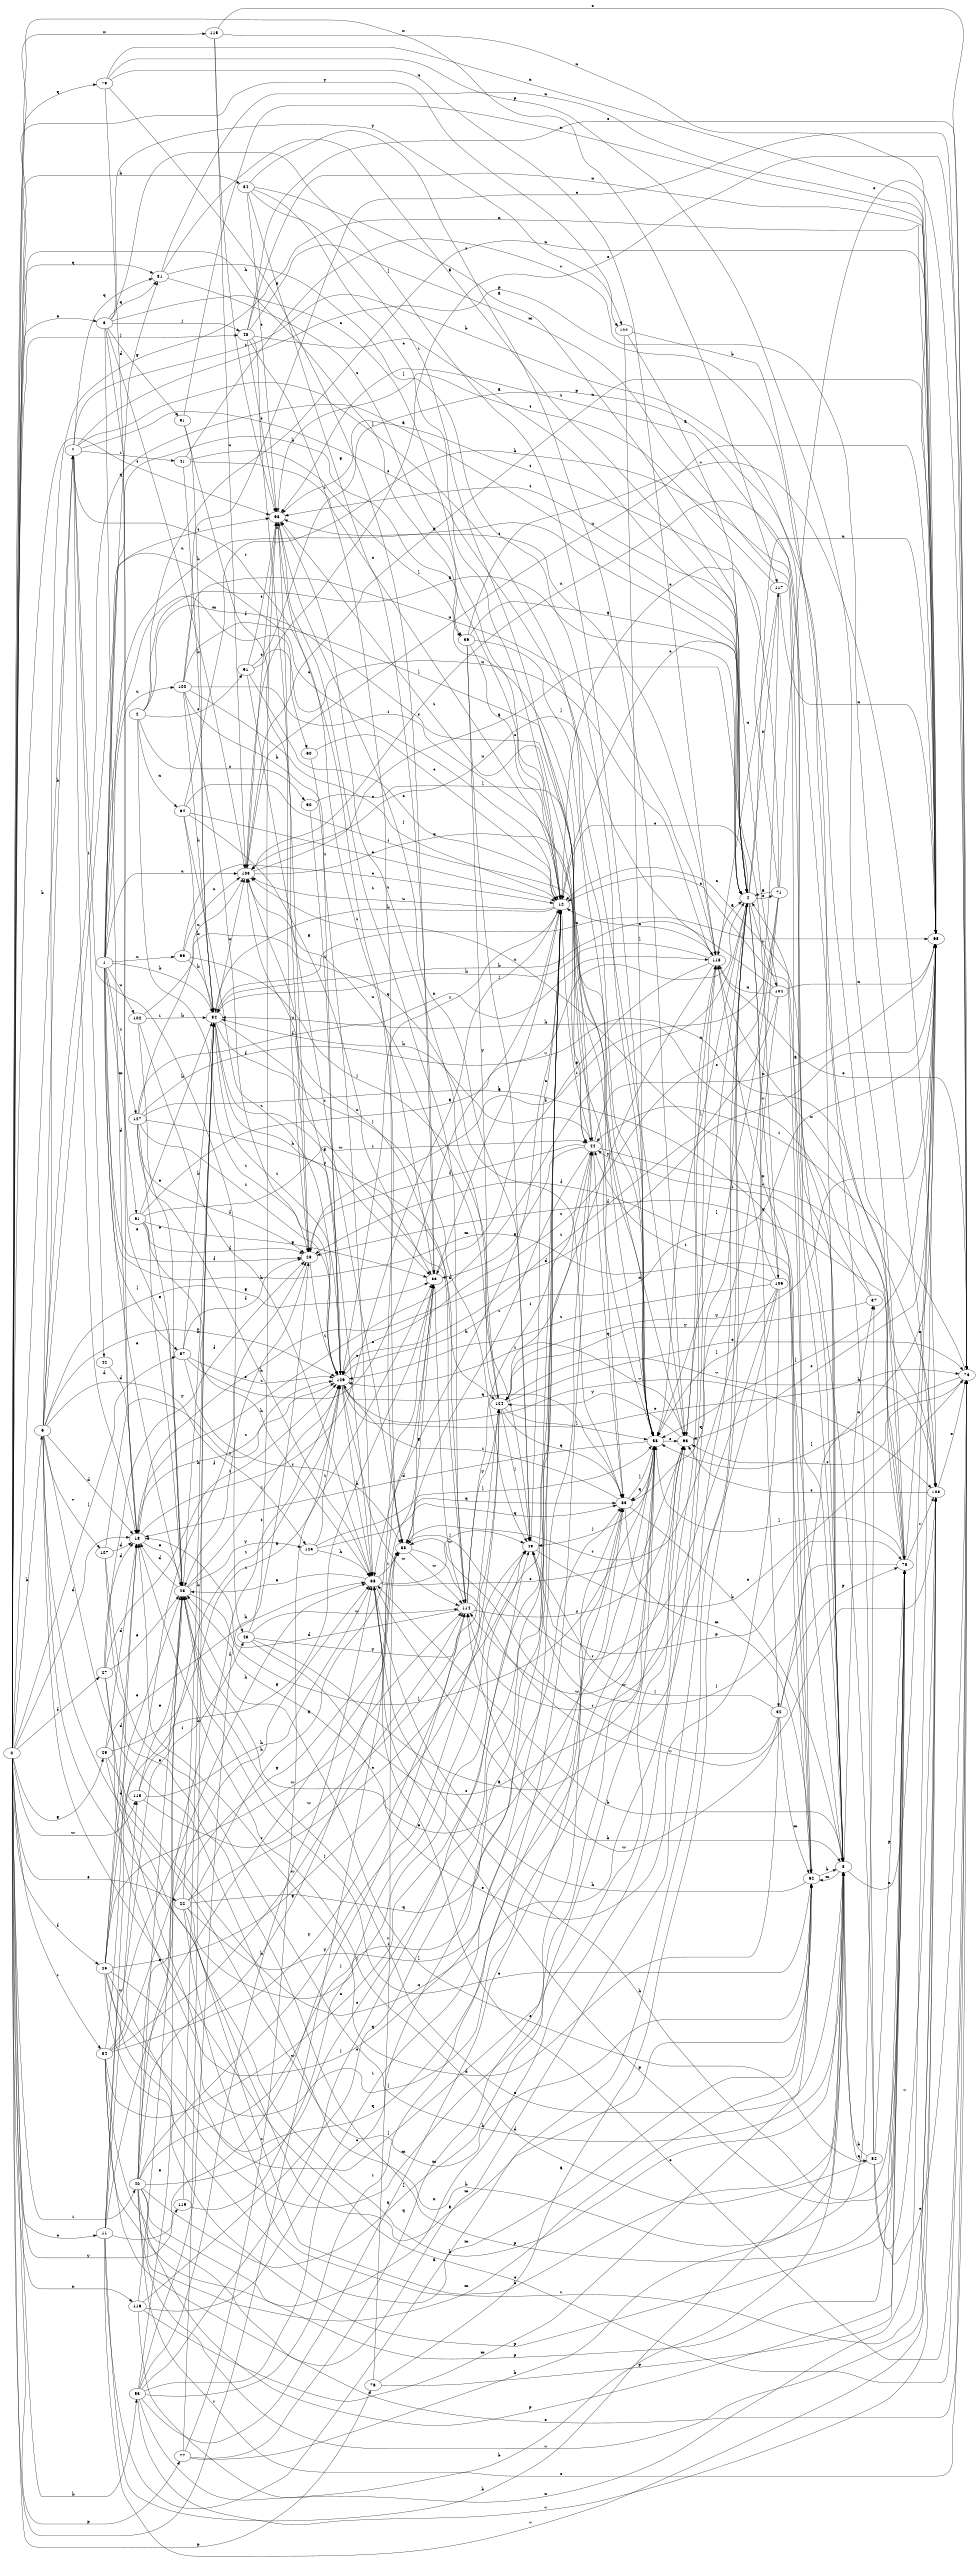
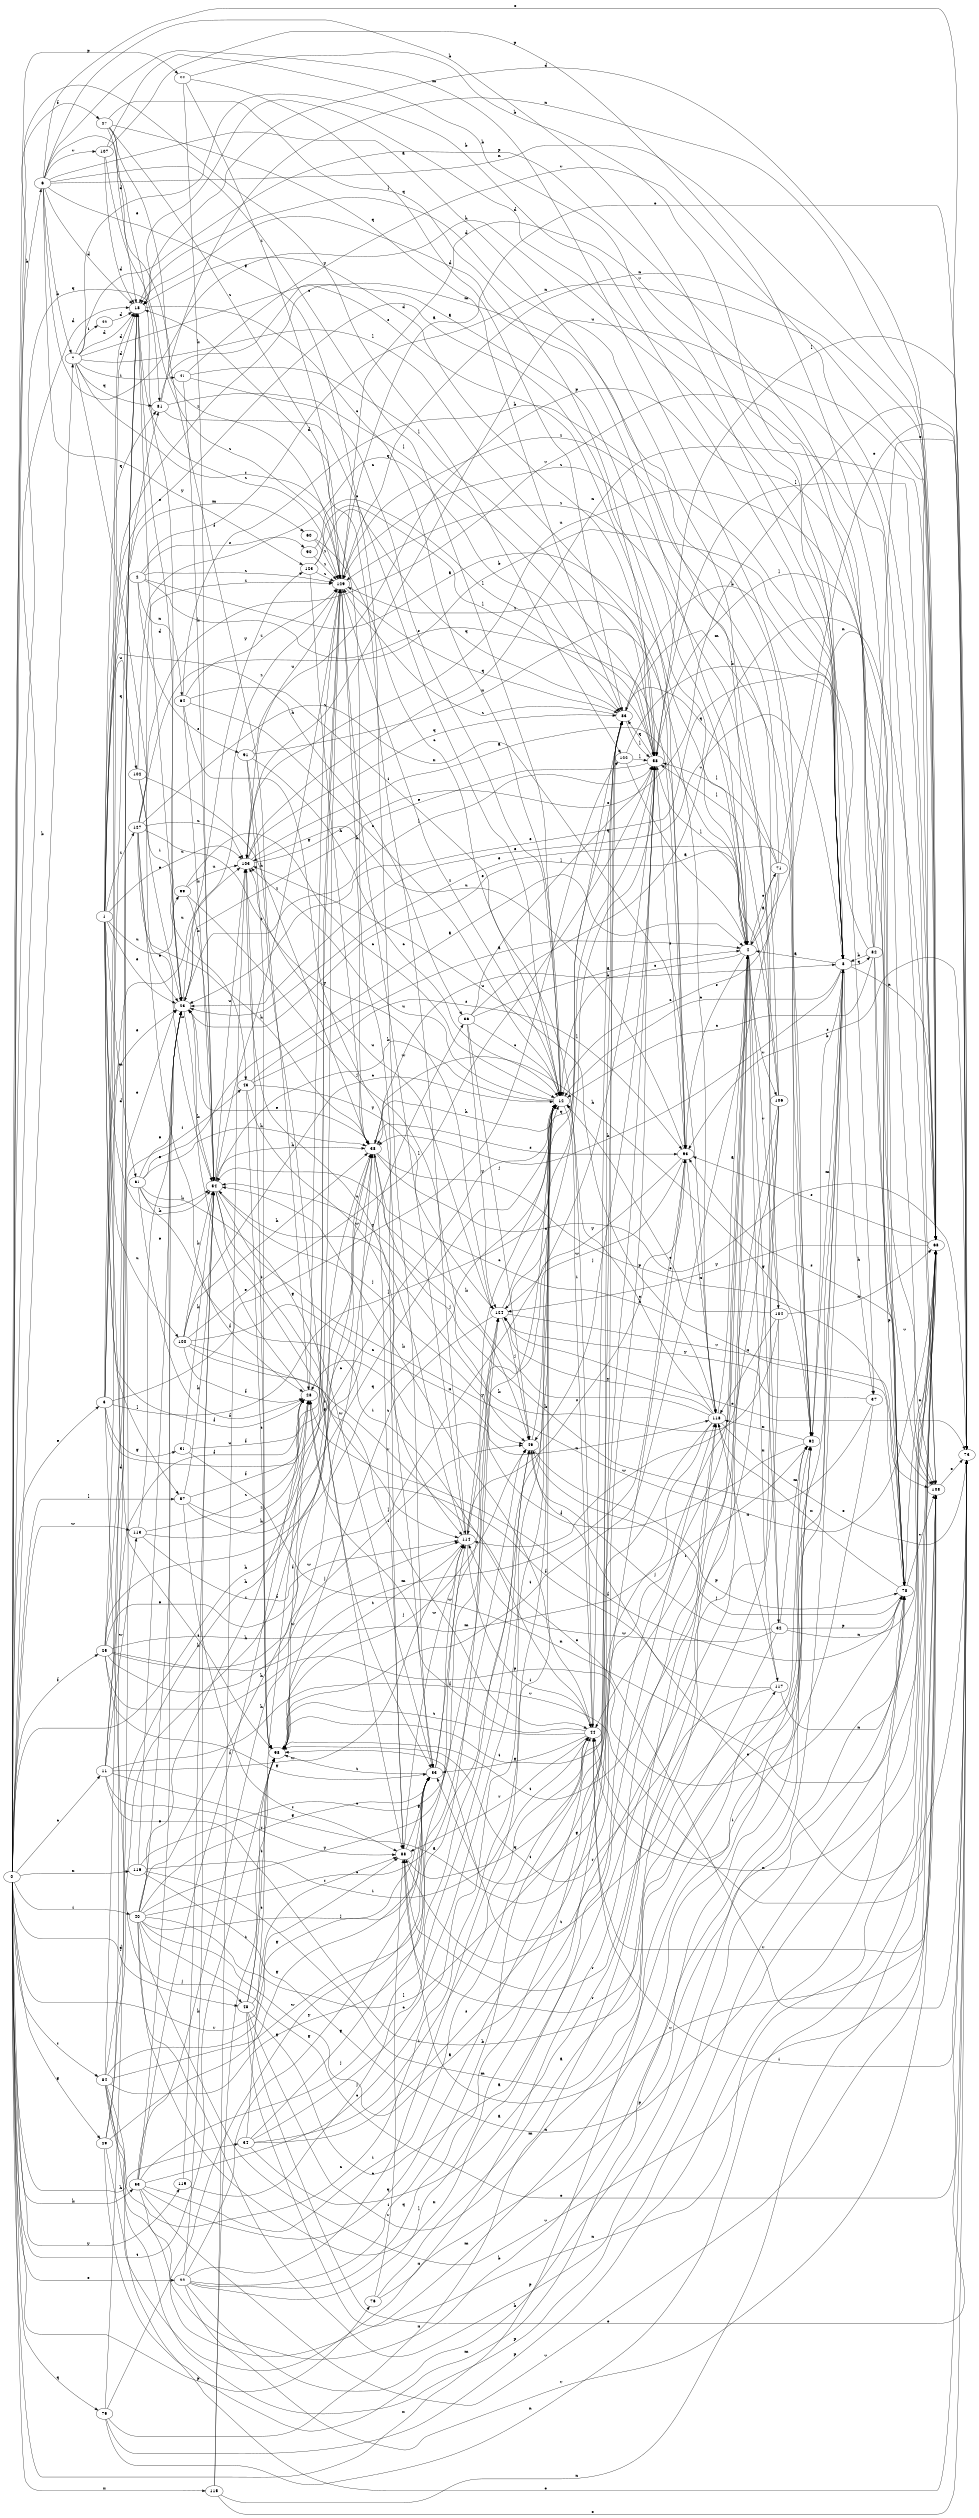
  strict digraph {
    rankdir=LR
    0
    3
    6
    7
    11
    18
    22
    25
    27
    29
    34
    36
    40
    48
    53
    57
    76
    77
    79
    81
    84
    88
    98
    113
    115
    116
    117
    119
    122
    23
    103
    12
    31
    58
    4
    62
    68
    129
    8
    33
    37
    73
    107
    123
    93
    41
    42
    43
    78
    28
    108
    114
    54
    44
    83
    49
    38
    118
    124
    1
    60
    61
    99
    100
    102
    127
    32
    71
    104
    106
    2
    64
    90
    91
    82
    0 -> 3 [label=e]
    0 -> 6 [label=b]
    0 -> 7 [label=b]
    0 -> 11 [label=c]
    0 -> 18 [label=d]
    0 -> 22 [label=e]
    0 -> 25 [label=f]
    0 -> 27 [label=f]
    0 -> 29 [label=g]
    0 -> 34 [label=h]
    0 -> 36 [label=h]
    0 -> 40 [label=i]
    0 -> 48 [label=j]
    0 -> 53 [label=k]
    0 -> 57 [label=l]
    0 -> 76 [label=p]
    0 -> 77 [label=p]
    0 -> 79 [label=q]
    0 -> 81 [label=q]
    0 -> 84 [label=r]
    0 -> 88 [label=r]
    0 -> 98 [label=t]
    0 -> 113 [label=w]
    0 -> 115 [label=x]
    0 -> 116 [label=x]
    0 -> 117 [label=x]
    0 -> 119 [label=y]
    0 -> 122 [label=y]
    3 -> 18 [label=d]
    3 -> 48 [label=j]
    3 -> 81 [label=q]
    3 -> 122 [label=y]
    3 -> 23 [label=e]
    3 -> 103 [label=u]
    3 -> 12 [label=c]
    3 -> 31 [label=g]
    3 -> 58 [label=l]
    6 -> 7 [label=b]
    6 -> 18 [label=d]
    6 -> 12 [label=c]
    6 -> 4 [label=a]
    6 -> 62 [label=m]
    6 -> 68 [label=n]
    6 -> 129 [label=z]
    6 -> 8 [label=b]
    6 -> 33 [label=g]
    6 -> 37 [label=h]
    6 -> 73 [label=o]
    6 -> 107 [label=v]
    6 -> 123 [label=y]
    7 -> 18 [label=d]
    7 -> 81 [label=q]
    7 -> 88 [label=r]
    7 -> 58 [label=l]
    7 -> 8 [label=b]
    7 -> 93 [label=s]
    7 -> 41 [label=i]
    7 -> 42 [label=i]
    7 -> 43 [label=i]
    7 -> 78 [label=p]
    11 -> 88 [label=r]
    11 -> 113 [label=w]
    11 -> 4 [label=a]
    11 -> 8 [label=b]
    11 -> 43 [label=i]
    11 -> 28 [label=f]
    11 -> 108 [label=v]
    11 -> 114 [label=w]
    18 -> 23 [label=e]
    18 -> 12 [label=c]
    18 -> 129 [label=z]
    22 -> 12 [label=c]
    22 -> 58 [label=l]
    22 -> 8 [label=b]
    22 -> 33 [label=g]
    22 -> 108 [label=v]
    22 -> 54 [label=k]
    22 -> 44 [label=i]
    22 -> 83 [label=q]
    25 -> 18 [label=d]
    25 -> 23 [label=e]
    25 -> 58 [label=l]
    25 -> 62 [label=m]
    25 -> 33 [label=g]
    25 -> 93 [label=m]
    25 -> 78 [label=p]
    25 -> 114 [label=w]
    25 -> 83 [label=q]
    25 -> 49 [label=j]
    27 -> 18 [label=d]
    27 -> 23 [label=e]
    27 -> 58 [label=l]
    27 -> 129 [label=z]
    27 -> 28 [label=f]
    27 -> 83 [label=q]
    29 -> 18 [label=d]
    29 -> 62 [label=m]
    29 -> 33 [label=g]
    29 -> 38 [label=h]
    29 -> 118 [label=x]
    34 -> 98 [label=t]
    34 -> 12 [label=c]
    34 -> 4 [label=a]
    34 -> 33 [label=g]
    34 -> 93 [label=s]
    34 -> 44 [label=i]
    36 -> 12 [label=c]
    36 -> 58 [label=l]
    36 -> 4 [label=a]
    36 -> 108 [label=v]
    36 -> 49 [label=j]
    36 -> 124 [label=y]
    40 -> 23 [label=e]
    40 -> 12 [label=c]
    40 -> 58 [label=l]
    40 -> 4 [label=a]
    40 -> 129 [label=z]
    40 -> 33 [label=g]
    40 -> 73 [label=o]
    40 -> 78 [label=p]
    40 -> 108 [label=v]
    40 -> 49 [label=j]
    40 -> 38 [label=h]
    40 -> 118 [label=x]
    40 -> 124 [label=y]
    48 -> 88 [label=r]
    48 -> 98 [label=t]
    48 -> 4 [label=a]
    48 -> 62 [label=m]
    48 -> 68 [label=n]
    48 -> 73 [label=o]
    48 -> 28 [label=f]
    53 -> 23 [label=e]
    53 -> 12 [label=c]
    53 -> 8 [label=b]
    53 -> 28 [label=f]
    53 -> 108 [label=v]
    53 -> 44 [label=i]
    53 -> 83 [label=q]
    53 -> 49 [label=j]
    53 -> 38 [label=h]
    57 -> 88 [label=r]
    57 -> 12 [label=c]
    57 -> 129 [label=z]
    57 -> 28 [label=f]
    57 -> 54 [label=k]
    76 -> 88 [label=r]
    76 -> 4 [label=a]
    76 -> 78 [label=p]
    77 -> 129 [label=z]
    77 -> 8 [label=b]
    77 -> 54 [label=k]
    77 -> 83 [label=q]
    79 -> 18 [label=d]
    79 -> 68 [label=n]
    79 -> 33 [label=g]
    79 -> 78 [label=p]
    79 -> 118 [label=x]
    81 -> 12 [label=c]
    81 -> 58 [label=l]
    81 -> 4 [label=a]
    81 -> 68 [label=n]
    84 -> 18 [label=d]
    84 -> 12 [label=c]
    84 -> 62 [label=m]
    84 -> 33 [label=g]
    84 -> 73 [label=o]
    84 -> 78 [label=p]
    84 -> 114 [label=w]
    84 -> 38 [label=h]
    84 -> 124 [label=y]
    88 -> 33 [label=g]
    88 -> 108 [label=v]
    88 -> 114 [label=w]
    88 -> 83 [label=q]
    98 -> 28 [label=f]
    98 -> 49 [label=j]
    113 -> 23 [label=e]
    113 -> 129 [label=z]
    113 -> 114 [label=w]
    113 -> 38 [label=h]
    115 -> 98 [label=t]
    115 -> 103 [label=u]
    115 -> 68 [label=n]
    115 -> 73 [label=o]
    116 -> 23 [label=e]
    116 -> 12 [label=c]
    116 -> 62 [label=m]
    116 -> 68 [label=n]
    116 -> 44 [label=i]
    117 -> 98 [label=t]
    117 -> 68 [label=n]
    117 -> 28 [label=f]
    117 -> 118 [label=x]
    119 -> 54 [label=k]
    119 -> 49 [label=j]
    122 -> 58 [label=l]
    122 -> 4 [label=a]
    122 -> 8 [label=b]
    23 -> 18 [label=d]
    23 -> 58 [label=l]
    23 -> 129 [label=z]
    23 -> 123 [label=y]
    23 -> 54 [label=k]
    103 -> 98 [label=t]
    103 -> 4 [label=a]
    103 -> 68 [label=n]
    103 -> 73 [label=o]
    103 -> 83 [label=q]
    12 -> 103 [label=u]
    12 -> 129 [label=z]
    12 -> 54 [label=k]
    12 -> 44 [label=i]
    12 -> 38 [label=h]
    31 -> 68 [label=n]
    31 -> 28 [label=f]
    31 -> 54 [label=k]
    58 -> 18 [label=d]
    58 -> 23 [label=e]
    58 -> 93 [label=s]
    58 -> 83 [label=q]
    58 -> 49 [label=j]
    4 -> 18 [label=d]
    4 -> 117 [label=x]
    4 -> 12 [label=c]
    4 -> 58 [label=l]
    4 -> 68 [label=n]
    4 -> 93 [label=s]
    4 -> 32 [label=g]
    4 -> 71 [label=o]
    4 -> 104 [label=v]
    4 -> 106 [label=v]
    62 -> 23 [label=e]
    62 -> 8 [label=b]
    62 -> 28 [label=f]
    62 -> 38 [label=h]
    62 -> 118 [label=x]
    68 -> 18 [label=d]
    68 -> 103 [label=u]
    68 -> 58 [label=l]
    68 -> 93 [label=s]
    68 -> 124 [label=y]
    129 -> 103 [label=u]
    129 -> 68 [label=n]
    129 -> 73 [label=o]
    129 -> 108 [label=v]
    129 -> 114 [label=w]
    129 -> 83 [label=q]
    129 -> 38 [label=h]
    8 -> 98 [label=t]
    8 -> 23 [label=e]
    8 -> 12 [label=c]
    8 -> 4 [label=a]
    8 -> 62 [label=m]
    8 -> 68 [label=n]
    8 -> 37 [label=h]
    8 -> 38 [label=h]
    8 -> 82 [label=q]
    33 -> 98 [label=t]
    33 -> 12 [label=c]
    33 -> 114 [label=w]
    37 -> 54 [label=k]
    37 -> 44 [label=i]
    37 -> 124 [label=y]
    73 -> 58 [label=l]
    73 -> 93 [label=s]
    73 -> 44 [label=i]
    107 -> 18 [label=d]
    107 -> 129 [label=z]
    107 -> 8 [label=b]
    107 -> 78 [label=p]
    123 -> 58 [label=l]
    123 -> 129 [label=z]
    123 -> 83 [label=q]
    123 -> 38 [label=h]
    93 -> 129 [label=z]
    93 -> 114 [label=w]
    93 -> 118 [label=x]
    93 -> 124 [label=y]
    41 -> 12 [label=c]
    41 -> 58 [label=l]
    41 -> 108 [label=v]
    41 -> 54 [label=k]
    42 -> 18 [label=d]
    43 -> 98 [label=t]
    43 -> 4 [label=a]
    43 -> 93 [label=s]
    43 -> 114 [label=w]
    43 -> 124 [label=y]
    78 -> 58 [label=l]
    78 -> 68 [label=n]
    78 -> 28 [label=f]
    78 -> 108 [label=v]
    78 -> 49 [label=j]
    78 -> 38 [label=h]
    78 -> 118 [label=x]
    28 -> 23 [label=e]
    28 -> 129 [label=z]
    108 -> 73 [label=o]
    108 -> 93 [label=s]
    114 -> 18 [label=d]
    114 -> 98 [label=t]
    114 -> 103 [label=u]
    114 -> 93 [label=s]
    114 -> 44 [label=i]
    114 -> 124 [label=y]
    54 -> 103 [label=u]
    54 -> 68 [label=n]
    54 -> 129 [label=z]
    54 -> 33 [label=g]
    54 -> 114 [label=w]
    54 -> 49 [label=j]
    54 -> 38 [label=h]
    44 -> 88 [label=r]
    44 -> 98 [label=t]
    44 -> 68 [label=n]
    44 -> 33 [label=g]
    44 -> 28 [label=f]
    44 -> 108 [label=v]
    44 -> 54 [label=k]
    44 -> 83 [label=q]
    83 -> 58 [label=l]
    83 -> 62 [label=m]
    83 -> 129 [label=z]
    83 -> 8 [label=b]
    49 -> 12 [label=c]
    49 -> 73 [label=o]
    49 -> 78 [label=p]
    38 -> 88 [label=r]
    38 -> 23 [label=e]
    38 -> 8 [label=b]
    38 -> 73 [label=o]
    38 -> 93 [label=s]
    38 -> 78 [label=p]
    38 -> 49 [label=j]
    118 -> 98 [label=t]
    118 -> 103 [label=u]
    118 -> 12 [label=c]
    118 -> 4 [label=a]
    118 -> 33 [label=g]
    118 -> 73 [label=o]
    118 -> 54 [label=k]
    118 -> 124 [label=y]
    124 -> 98 [label=t]
    124 -> 103 [label=u]
    124 -> 58 [label=l]
    124 -> 73 [label=o]
    124 -> 108 [label=v]
    124 -> 83 [label=q]
    124 -> 49 [label=j]
    1 -> 36 [label=h]
    1 -> 57 [label=l]
    1 -> 81 [label=q]
    1 -> 98 [label=t]
    1 -> 23 [label=e]
    1 -> 103 [label=u]
    1 -> 4 [label=a]
    1 -> 62 [label=m]
    1 -> 28 [label=f]
    1 -> 54 [label=k]
    1 -> 60 [label=m]
    1 -> 61 [label=m]
    1 -> 99 [label=u]
    1 -> 100 [label=u]
    1 -> 102 [label=u]
    1 -> 127 [label=z]
    60 -> 12 [label=c]
    60 -> 129 [label=z]
    61 -> 23 [label=e]
    61 -> 4 [label=a]
    61 -> 33 [label=g]
    61 -> 28 [label=f]
    61 -> 54 [label=k]
    61 -> 44 [label=i]
    61 -> 38 [label=h]
    99 -> 103 [label=u]
    99 -> 12 [label=c]
    99 -> 54 [label=k]
    99 -> 49 [label=j]
    100 -> 12 [label=c]
    100 -> 58 [label=l]
    100 -> 73 [label=o]
    100 -> 28 [label=f]
    100 -> 54 [label=k]
    100 -> 44 [label=i]
    100 -> 38 [label=h]
    100 -> 118 [label=x]
    102 -> 23 [label=e]
    102 -> 54 [label=k]
    102 -> 83 [label=q]
    102 -> 38 [label=h]
    127 -> 23 [label=e]
    127 -> 103 [label=u]
    127 -> 129 [label=z]
    127 -> 8 [label=b]
    127 -> 28 [label=f]
    127 -> 108 [label=v]
    127 -> 38 [label=h]
    127 -> 118 [label=x]
    127 -> 124 [label=y]
    32 -> 18 [label=d]
    32 -> 88 [label=r]
    32 -> 62 [label=m]
    32 -> 68 [label=n]
    32 -> 78 [label=p]
    32 -> 114 [label=w]
    32 -> 49 [label=j]
    71 -> 98 [label=t]
    71 -> 12 [label=c]
    71 -> 58 [label=l]
    71 -> 4 [label=a]
    71 -> 129 [label=z]
    71 -> 73 [label=o]
    71 -> 83 [label=q]
    104 -> 88 [label=r]
    104 -> 12 [label=c]
    104 -> 68 [label=n]
    104 -> 129 [label=z]
    104 -> 54 [label=k]
    104 -> 118 [label=x]
    106 -> 88 [label=r]
    106 -> 98 [label=t]
    106 -> 23 [label=e]
-   106 -> 103 [label=u]
+   93 -> 103 [label=u]
    106 -> 58 [label=l]
    106 -> 129 [label=z]
    106 -> 114 [label=w]
    106 -> 44 [label=i]
    2 -> 4 [label=a]
    2 -> 68 [label=n]
    2 -> 129 [label=z]
    2 -> 93 [label=s]
    2 -> 64 [label=n]
    2 -> 90 [label=s]
    2 -> 91 [label=s]
    64 -> 12 [label=c]
    64 -> 129 [label=z]
    64 -> 8 [label=b]
    64 -> 33 [label=g]
    64 -> 54 [label=k]
    64 -> 44 [label=i]
    90 -> 58 [label=l]
    90 -> 129 [label=z]
    91 -> 88 [label=r]
    91 -> 98 [label=t]
    91 -> 12 [label=c]
    91 -> 78 [label=p]
    91 -> 118 [label=x]
    82 -> 18 [label=d]
    82 -> 23 [label=e]
    82 -> 103 [label=u]
    82 -> 12 [label=c]
    82 -> 8 [label=b]
    82 -> 73 [label=o]
    82 -> 78 [label=p]
    82 -> 108 [label=v]
  }
